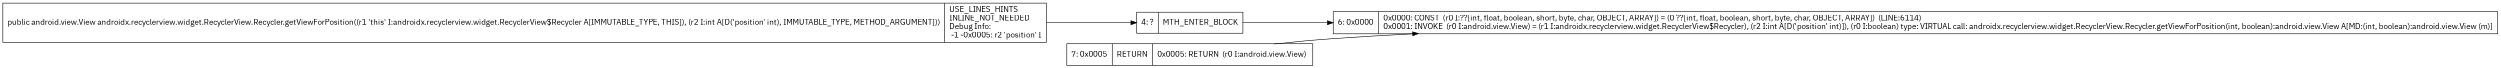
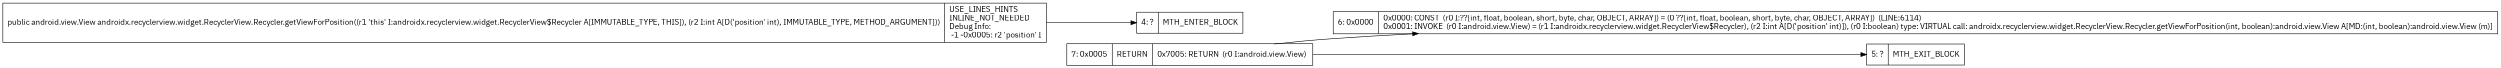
  digraph {
    fontname="IBM Plex Sans"
    rankdir=LR
    node [fontname="IBM Plex Sans" shape=record]
    edge [fontname="IBM Plex Sans"]
    n1 [label="{4\:\ ?|MTH_ENTER_BLOCK\l}"]
    n2 [label="{6\:\ 0x0000|0x0000: CONST  (r0 I:??[int, float, boolean, short, byte, char, OBJECT, ARRAY]) = (0 ??[int, float, boolean, short, byte, char, OBJECT, ARRAY])  (LINE:6114)\l0x0001: INVOKE  (r0 I:android.view.View) = (r1 I:androidx.recyclerview.widget.RecyclerView$Recycler), (r2 I:int A[D('position' int)]), (r0 I:boolean) type: VIRTUAL call: androidx.recyclerview.widget.RecyclerView.Recycler.getViewForPosition(int, boolean):android.view.View A[MD:(int, boolean):android.view.View (m)]\l}"]
-   n3 [label="{7\:\ 0x0005|RETURN\l|0x0005: RETURN  (r0 I:android.view.View) \l}"]
+   n3 [label="{7\:\ 0x0005|RETURN\l|0x7005: RETURN  (r0 I:android.view.View) \l}"]
+   n4 [label="{5\:\ ?|MTH_EXIT_BLOCK\l}"]
    n5 [label="{public android.view.View androidx.recyclerview.widget.RecyclerView.Recycler.getViewForPosition((r1 'this' I:androidx.recyclerview.widget.RecyclerView$Recycler A[IMMUTABLE_TYPE, THIS]), (r2 I:int A[D('position' int), IMMUTABLE_TYPE, METHOD_ARGUMENT]))  | USE_LINES_HINTS\lINLINE_NOT_NEEDED\lDebug Info:\l  \-1 \-0x0005: r2 'position' I\l}"]
-   n1 -> n2
    n3 -> n2
+   n3 -> n4
    n5 -> n1
  }
